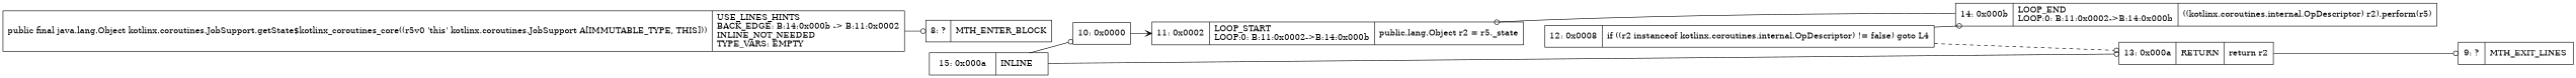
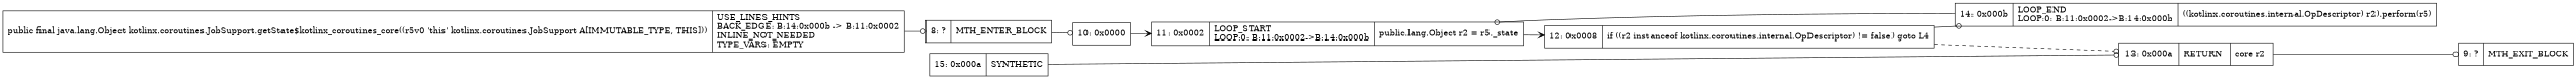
  digraph {
    rankdir=LR
    node [shape=record]
    edge [arrowhead=odot]
    n1 [label="{8\:\ ?|MTH_ENTER_BLOCK\l}"]
    n2 [label="{10\:\ 0x0000}"]
    n3 [label="{11\:\ 0x0002|LOOP_START\lLOOP:0: B:11:0x0002\-\>B:14:0x000b\l|public.lang.Object r2 = r5._state\l}"]
    n4 [label="{12\:\ 0x0008|if ((r2 instanceof kotlinx.coroutines.internal.OpDescriptor) != false) goto L4\l}"]
    n5 [label="{14\:\ 0x000b|LOOP_END\lLOOP:0: B:11:0x0002\-\>B:14:0x000b\l|((kotlinx.coroutines.internal.OpDescriptor) r2).perform(r5)\l}"]
-   n6 [label="{13\:\ 0x000a|RETURN\l|return r2\l}"]
-   n7 [label="{15\:\ 0x000a|INLINE\l}"]
-   n8 [label="{9\:\ ?|MTH_EXIT_LINES\l}"]
+   n6 [label="{13\:\ 0x000a|RETURN\l|core r2\l}"]
+   n7 [label="{15\:\ 0x000a|SYNTHETIC\l}"]
+   n8 [label="{9\:\ ?|MTH_EXIT_BLOCK\l}"]
    n9 [label="{public final java.lang.Object kotlinx.coroutines.JobSupport.getState$kotlinx_coroutines_core((r5v0 'this' kotlinx.coroutines.JobSupport A[IMMUTABLE_TYPE, THIS]))  | USE_LINES_HINTS\lBACK_EDGE: B:14:0x000b \-\> B:11:0x0002\lINLINE_NOT_NEEDED\lTYPE_VARS: EMPTY\l}"]
-   n7 -> n2
+   n1 -> n2
    n2 -> n3 [arrowhead=vee]
+   n3 -> n4 [arrowhead=vee]
    n4 -> n5
    n4 -> n6 [style=dashed]
    n5 -> n3
    n6 -> n8
    n7 -> n6
    n9 -> n1
  }
